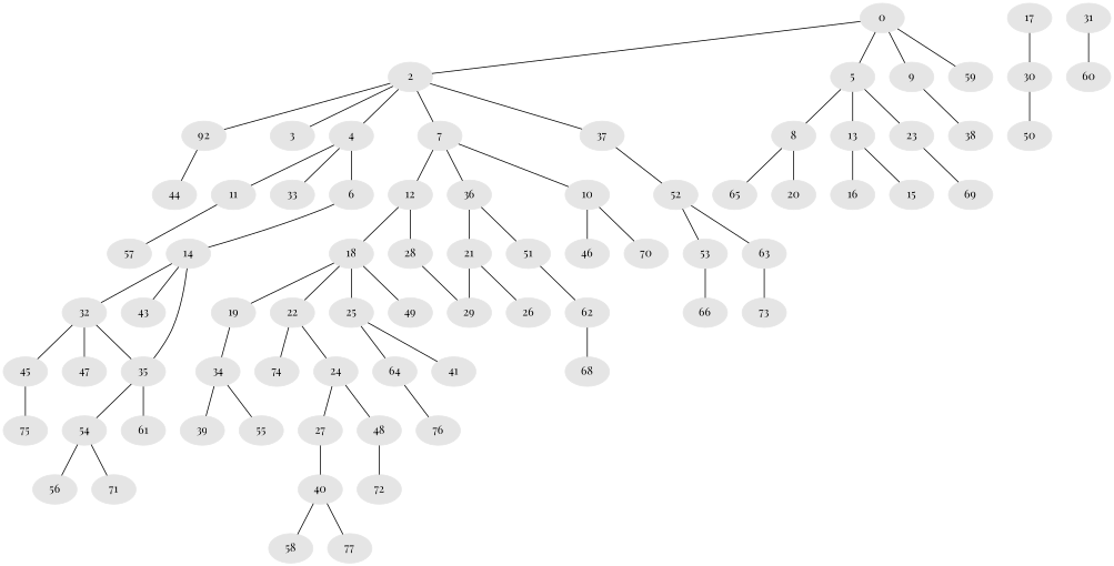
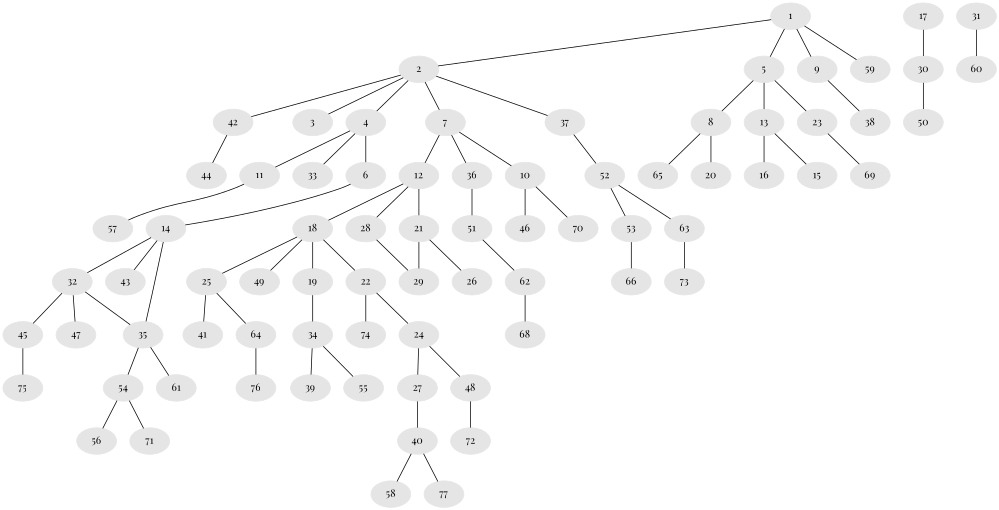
  graph {
    fontname="Playfair Display"
    node [color=gray90 fontname="Playfair Display" style=filled]
    edge [fontname="Playfair Display"]
-   1 [label=0]
+   1
    2
    5
    9
    59
    3
    4
    7
    37
-   42 [label=92]
+   42
    8
    13
    23
    38
    6
    11
    33
    10
    12
    36
    52
    44
    14
    57
    20
    65
    15
    16
    69
    32
    43
    35
    46
    70
    18
    21
    28
    51
    19
    22
    25
    49
    26
    29
    17
    30
    45
    47
    50
    34
    24
    74
    41
    64
    27
    48
    40
    39
    55
    72
    76
    58
    77
    31
    60
    54
    61
    75
    56
    71
    62
    53
    63
    68
    66
    73
    1 -- 2
    1 -- 5
    1 -- 9
    1 -- 59
    2 -- 3
    2 -- 4
    2 -- 7
    2 -- 37
    2 -- 42
    5 -- 8
    5 -- 13
    5 -- 23
    9 -- 38
    4 -- 6
    4 -- 11
    4 -- 33
    7 -- 10
    7 -- 12
    7 -- 36
    37 -- 52
    42 -- 44
    8 -- 20
    8 -- 65
    13 -- 15
    13 -- 16
    23 -- 69
    6 -- 14
    11 -- 57
    10 -- 46
    10 -- 70
    12 -- 18
-   36 -- 21
+   12 -- 21
    12 -- 28
    36 -- 51
    52 -- 53
    52 -- 63
    14 -- 32
    14 -- 43
    14 -- 35
    32 -- 35
    32 -- 45
    32 -- 47
    35 -- 54
    35 -- 61
    18 -- 19
    18 -- 22
    18 -- 25
    18 -- 49
    21 -- 26
    21 -- 29
    28 -- 29
    51 -- 62
    19 -- 34
    22 -- 24
    22 -- 74
    25 -- 41
    25 -- 64
    17 -- 30
    30 -- 50
    45 -- 75
    34 -- 39
    34 -- 55
    24 -- 27
    24 -- 48
    64 -- 76
    27 -- 40
    48 -- 72
    40 -- 58
    40 -- 77
    31 -- 60
    54 -- 56
    54 -- 71
    62 -- 68
    53 -- 66
    63 -- 73
  }
